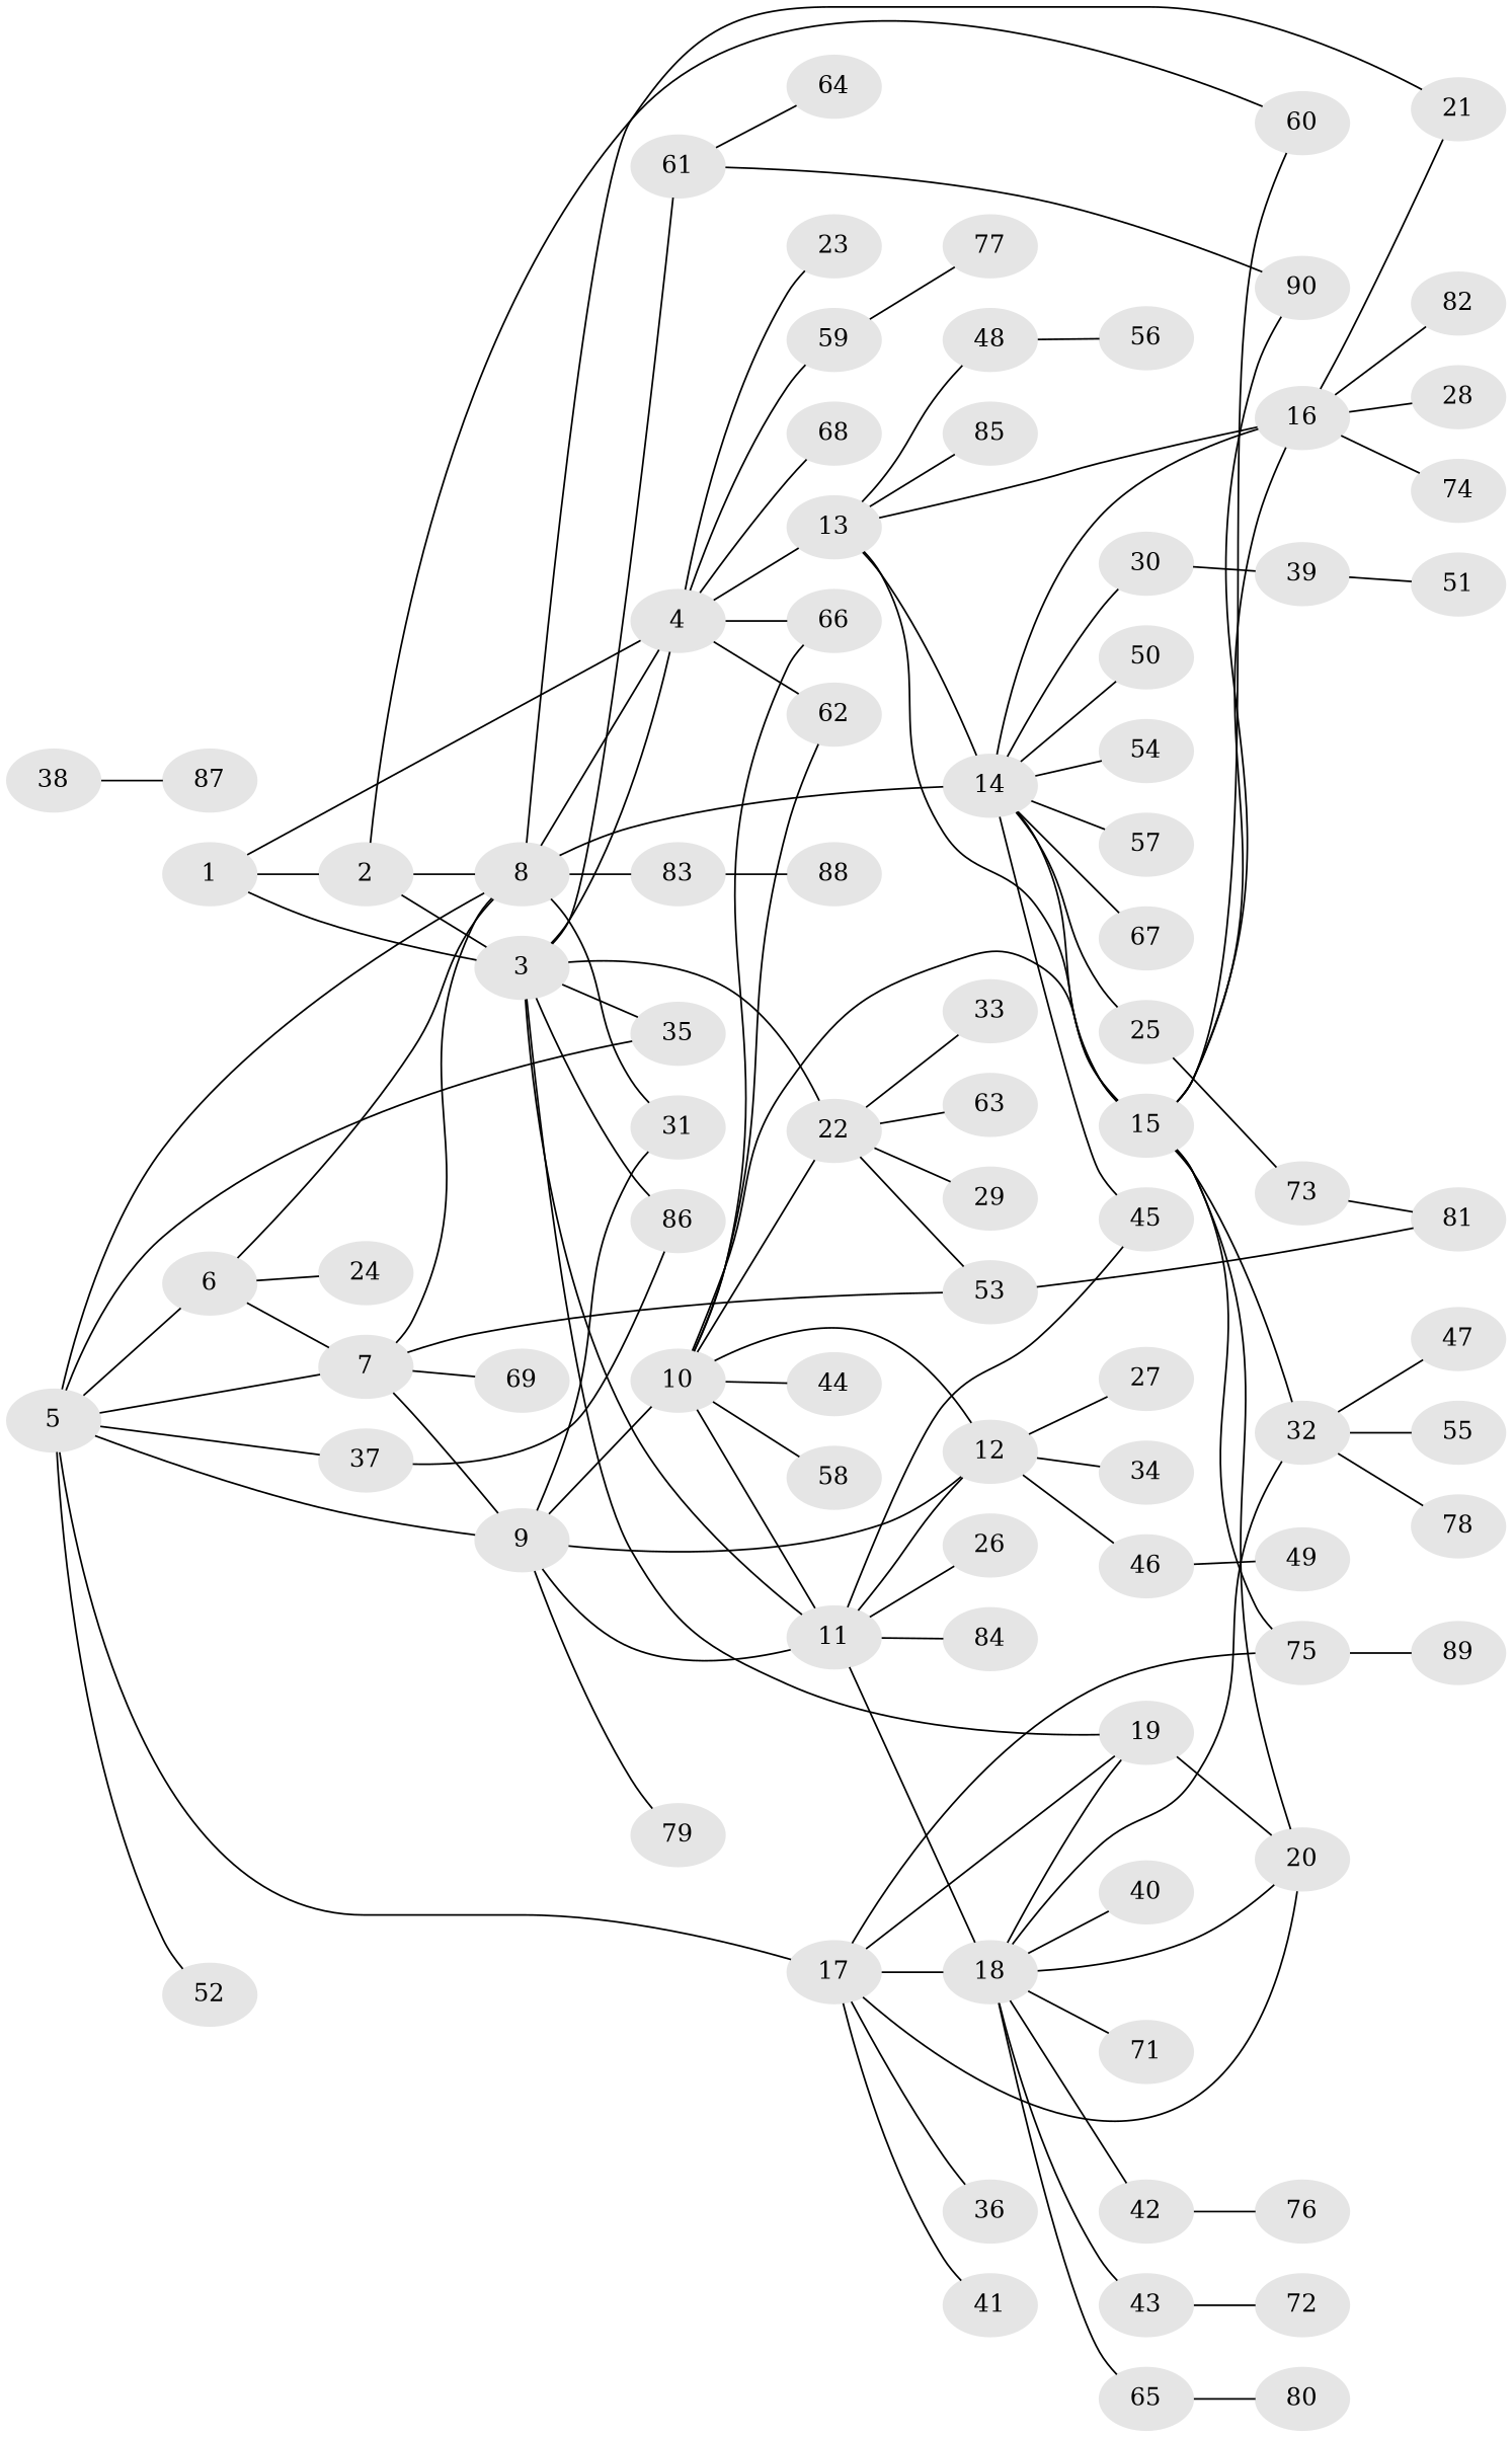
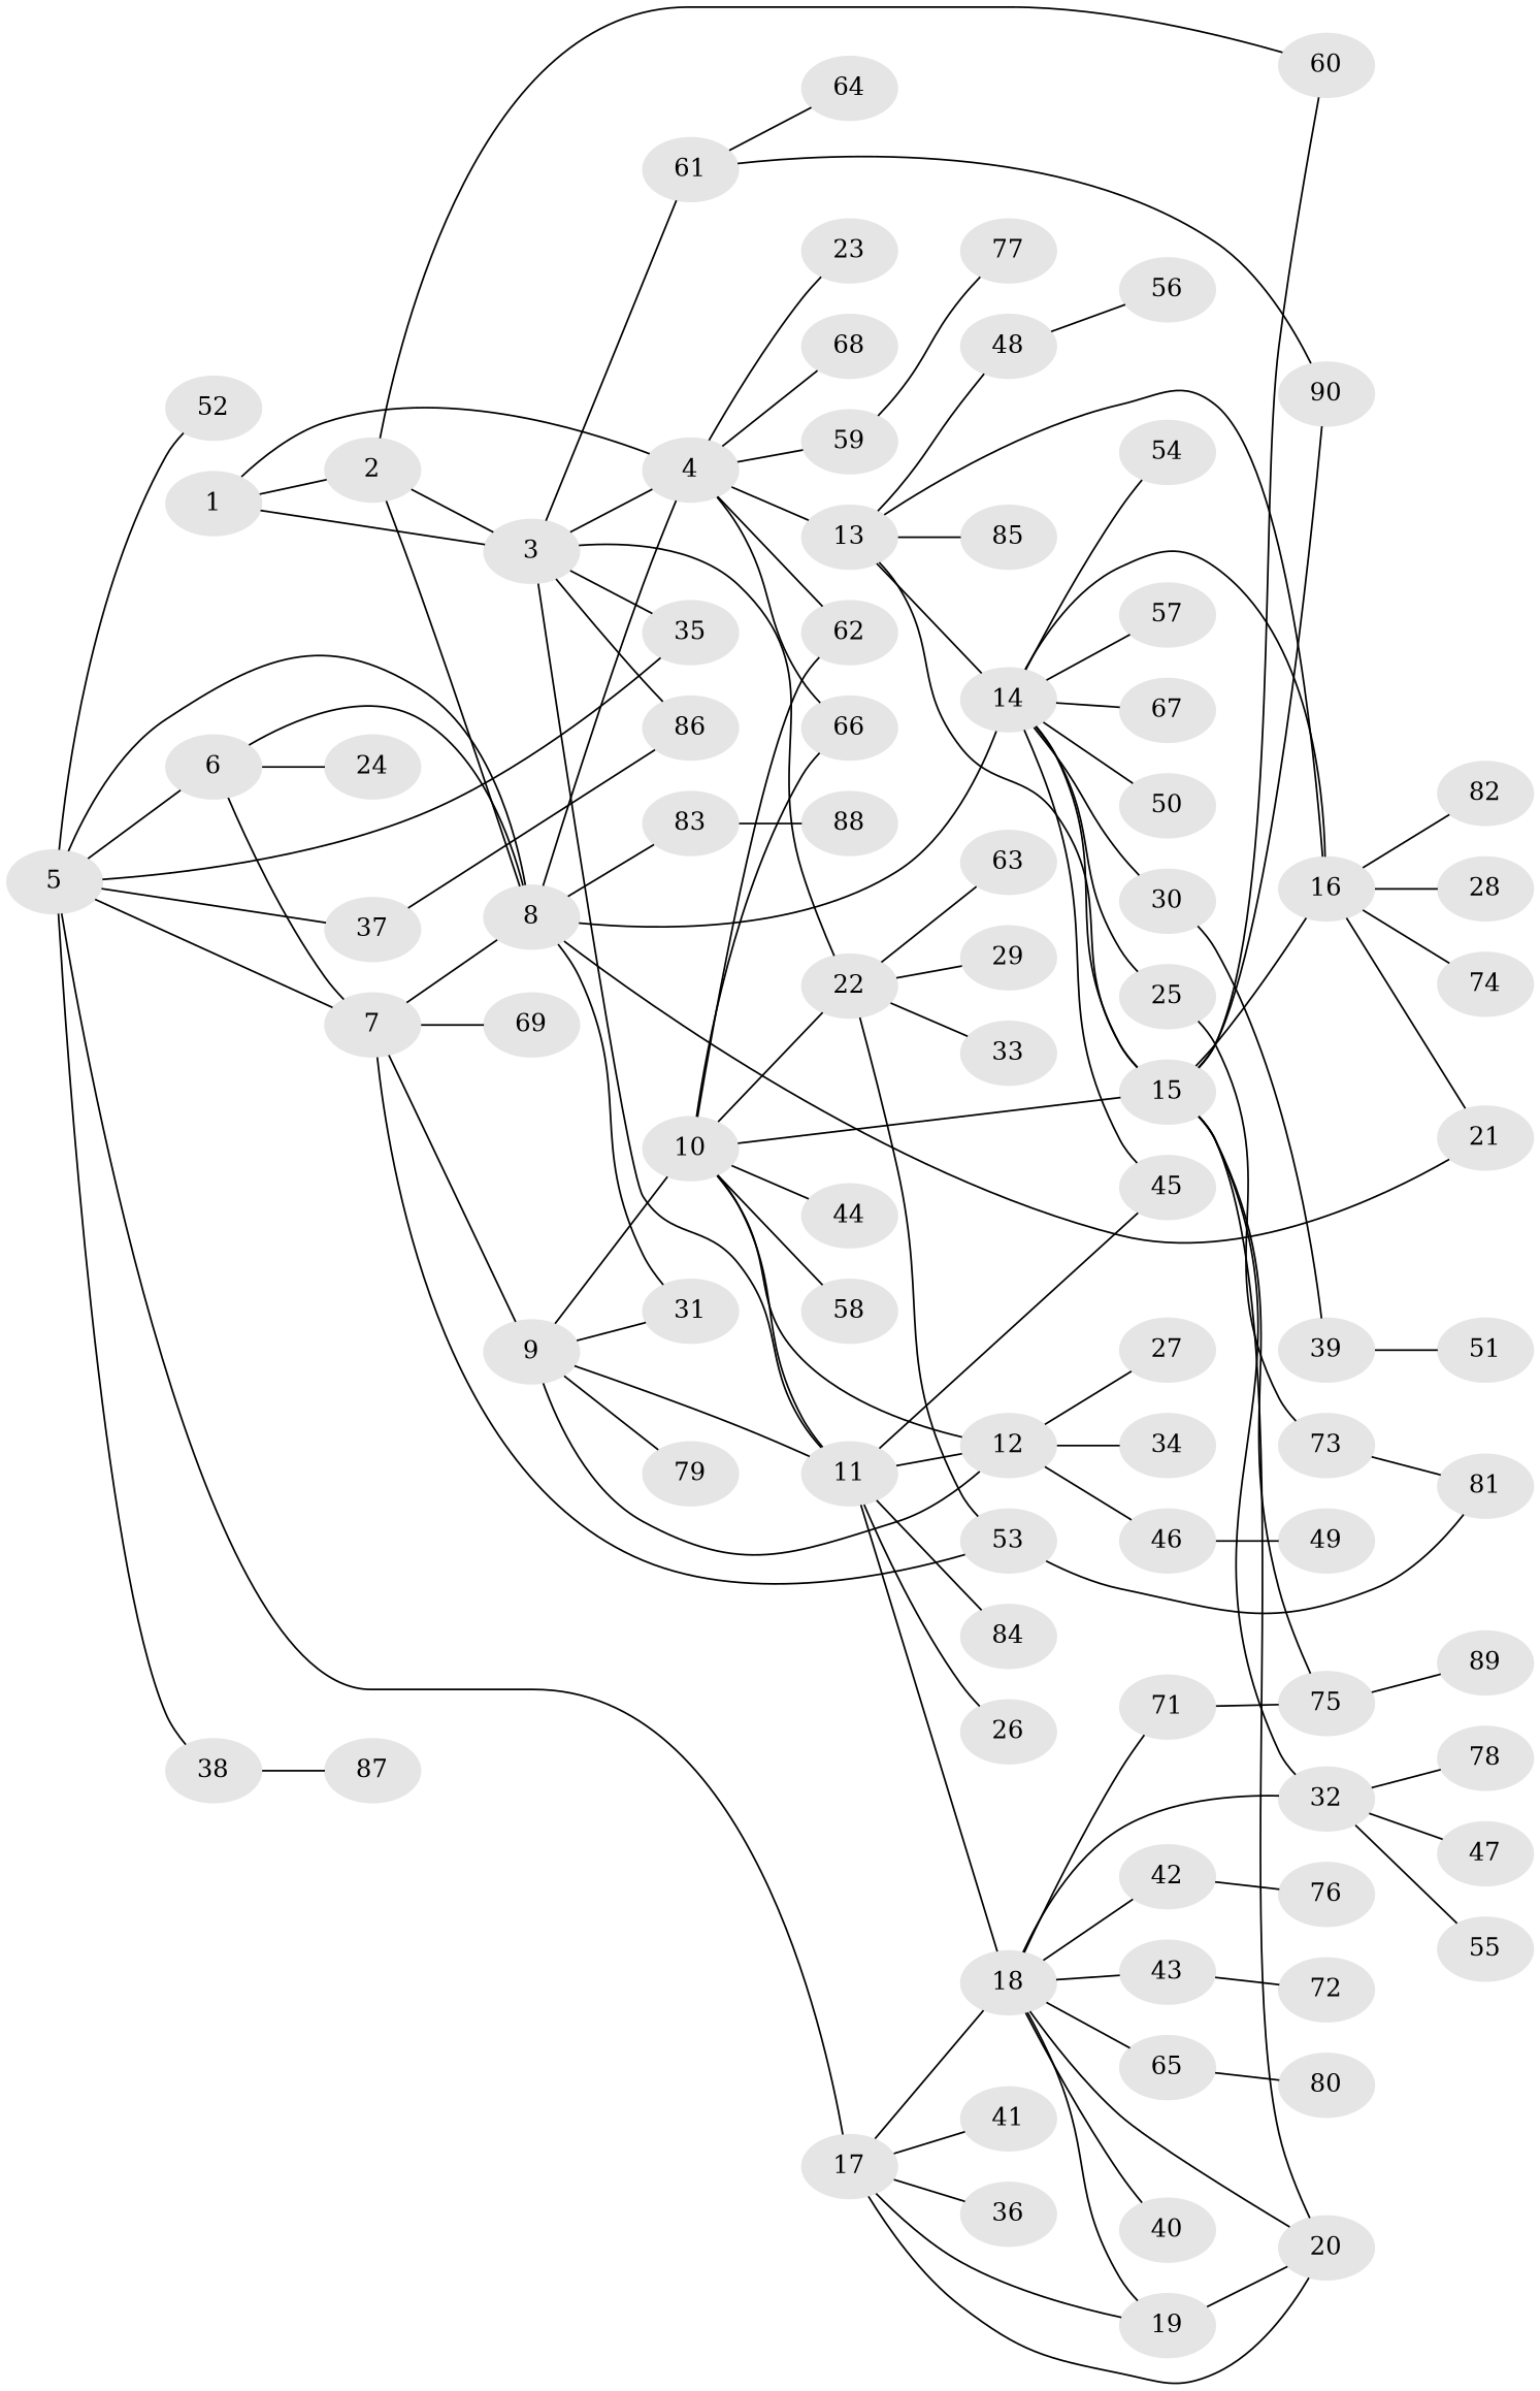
  graph {
    rankdir=LR
    node [color=gray90 style=filled]
    1
    2
    3
    4
    8
    60
    11
    19
    22
    35
    61
    86
    13
    23
    59
    62
    66
    68
    14
    21
    31
    83
    12
    18
    26
    45
    84
    20
    53
    29
    33
    63
    n33 [label=90]
    64
    15
    16
    48
    85
    77
    5
    6
    7
    17
    37
    38
    52
    24
    9
    69
    75
    36
    41
    87
    10
    79
    81
    25
    30
    50
    54
    57
    67
    88
    44
    58
    27
    34
    46
    32
    40
    42
    43
    65
    71
    49
    28
    74
    82
    56
    73
    39
    47
    55
    78
    89
    76
    72
    80
    51
    1 -- 2
    1 -- 3
    1 -- 4
    2 -- 3
    2 -- 8
    2 -- 60
    3 -- 4
    3 -- 11
-   3 -- 19
    3 -- 22
    3 -- 35
    3 -- 61
    3 -- 86
    4 -- 13
    4 -- 23
    4 -- 59
    4 -- 62
    4 -- 66
    4 -- 68
    8 -- 4
    8 -- 14
    8 -- 21
    8 -- 31
    8 -- 83
    11 -- 12
    11 -- 18
    11 -- 26
    11 -- 45
    11 -- 84
    19 -- 20
    22 -- 53
    22 -- 29
    22 -- 33
    22 -- 63
    61 -- n33
    61 -- 64
    13 -- 14
    13 -- 15
    13 -- 16
    13 -- 48
    13 -- 85
    59 -- 77
    14 -- 45
    14 -- 15
    14 -- 16
    14 -- 25
    14 -- 30
    14 -- 50
    14 -- 54
    14 -- 57
    14 -- 67
    83 -- 88
    12 -- 27
    12 -- 34
    12 -- 46
    18 -- 19
    18 -- 20
    18 -- 32
    18 -- 40
    18 -- 42
    18 -- 43
    18 -- 65
    18 -- 71
    53 -- 81
    15 -- 60
    15 -- 20
    15 -- n33
    15 -- 16
    15 -- 75
    15 -- 32
    16 -- 21
    16 -- 28
    16 -- 74
    16 -- 82
    48 -- 56
    5 -- 8
    5 -- 35
    5 -- 6
    5 -- 7
    5 -- 17
    5 -- 37
-   5 -- 9
+   5 -- 38
    5 -- 52
    6 -- 8
    6 -- 7
    6 -- 24
    7 -- 8
    7 -- 53
    7 -- 9
    7 -- 69
    17 -- 19
    17 -- 18
    17 -- 20
-   17 -- 75
+   71 -- 75
    17 -- 36
    17 -- 41
    37 -- 86
    38 -- 87
    9 -- 11
    9 -- 31
    9 -- 12
    9 -- 10
    9 -- 79
    75 -- 89
    10 -- 11
    10 -- 22
    10 -- 62
    10 -- 66
    10 -- 12
    10 -- 15
    10 -- 44
    10 -- 58
    25 -- 73
    30 -- 39
    46 -- 49
    32 -- 47
    32 -- 55
    32 -- 78
    42 -- 76
    43 -- 72
    65 -- 80
    73 -- 81
    39 -- 51
  }
